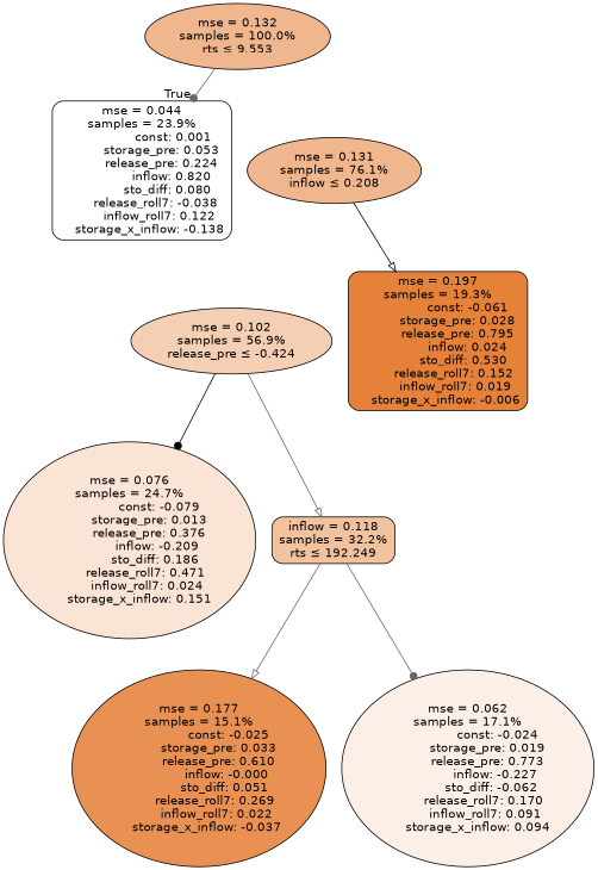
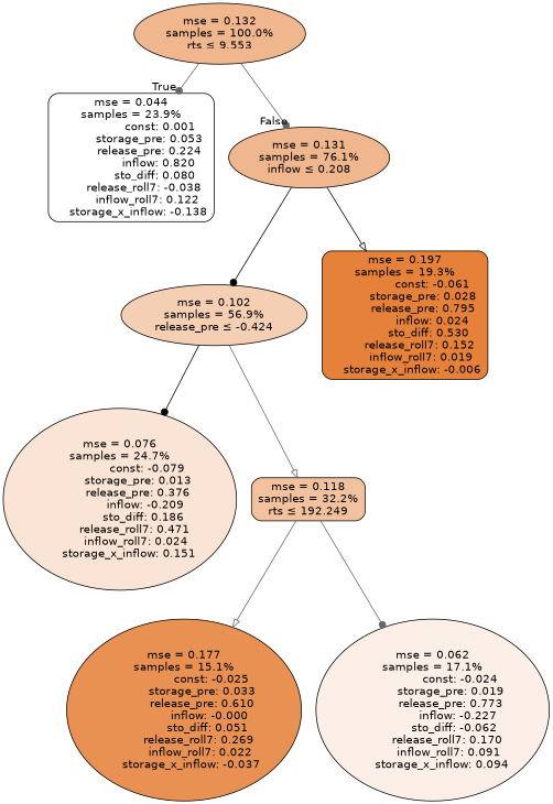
  digraph {
    node [color=black fontname=helvetica shape=ellipse style="filled, rounded"]
    edge [arrowhead=dot color=gray40 fontname=helvetica]
    n1 [fillcolor="#f0b68d" label="mse = 0.132\nsamples = 100.0%\nrts &le; 9.553"]
    n2 [fillcolor="#ffffff" label="mse = 0.044\nsamples = 23.9%\n                const: 0.001\n          storage_pre: 0.053\n          release_pre: 0.224\n               inflow: 0.820\n             sto_diff: 0.080\n       release_roll7: -0.038\n         inflow_roll7: 0.122\n    storage_x_inflow: -0.138" shape=box]
    n3 [fillcolor="#f0b78f" label="mse = 0.131\nsamples = 76.1%\ninflow &le; 0.208"]
    n4 [fillcolor="#f5cfb3" label="mse = 0.102\nsamples = 56.9%\nrelease_pre &le; -0.424"]
    n5 [fillcolor="#e58139" label="mse = 0.197\nsamples = 19.3%\n               const: -0.061\n          storage_pre: 0.028\n          release_pre: 0.795\n               inflow: 0.024\n             sto_diff: 0.530\n        release_roll7: 0.152\n         inflow_roll7: 0.019\n    storage_x_inflow: -0.006" shape=box]
    n6 [fillcolor="#f9e4d5" label="mse = 0.076\nsamples = 24.7%\n               const: -0.079\n          storage_pre: 0.013\n          release_pre: 0.376\n              inflow: -0.209\n             sto_diff: 0.186\n        release_roll7: 0.471\n         inflow_roll7: 0.024\n     storage_x_inflow: 0.151"]
-   n7 [fillcolor="#f2c19e" label="inflow = 0.118\nsamples = 32.2%\nrts &le; 192.249" shape=box]
+   n7 [fillcolor="#f2c19e" label="mse = 0.118\nsamples = 32.2%\nrts &le; 192.249" shape=box]
    n8 [fillcolor="#e89152" label="mse = 0.177\nsamples = 15.1%\n               const: -0.025\n          storage_pre: 0.033\n          release_pre: 0.610\n              inflow: -0.000\n             sto_diff: 0.051\n        release_roll7: 0.269\n         inflow_roll7: 0.022\n    storage_x_inflow: -0.037"]
    n9 [fillcolor="#fbefe7" label="mse = 0.062\nsamples = 17.1%\n               const: -0.024\n          storage_pre: 0.019\n          release_pre: 0.773\n              inflow: -0.227\n            sto_diff: -0.062\n        release_roll7: 0.170\n         inflow_roll7: 0.091\n     storage_x_inflow: 0.094"]
    n1 -> n2 [headlabel=True labelangle=45 labeldistance=2.5]
+   n1 -> n3 [headlabel=False labelangle=-45 labeldistance=2.5]
+   n3 -> n4 [color=black]
    n3 -> n5 [arrowhead=onormal color=black]
    n4 -> n6 [color=black]
    n4 -> n7 [arrowhead=onormal]
    n7 -> n8 [arrowhead=onormal]
    n7 -> n9
  }
